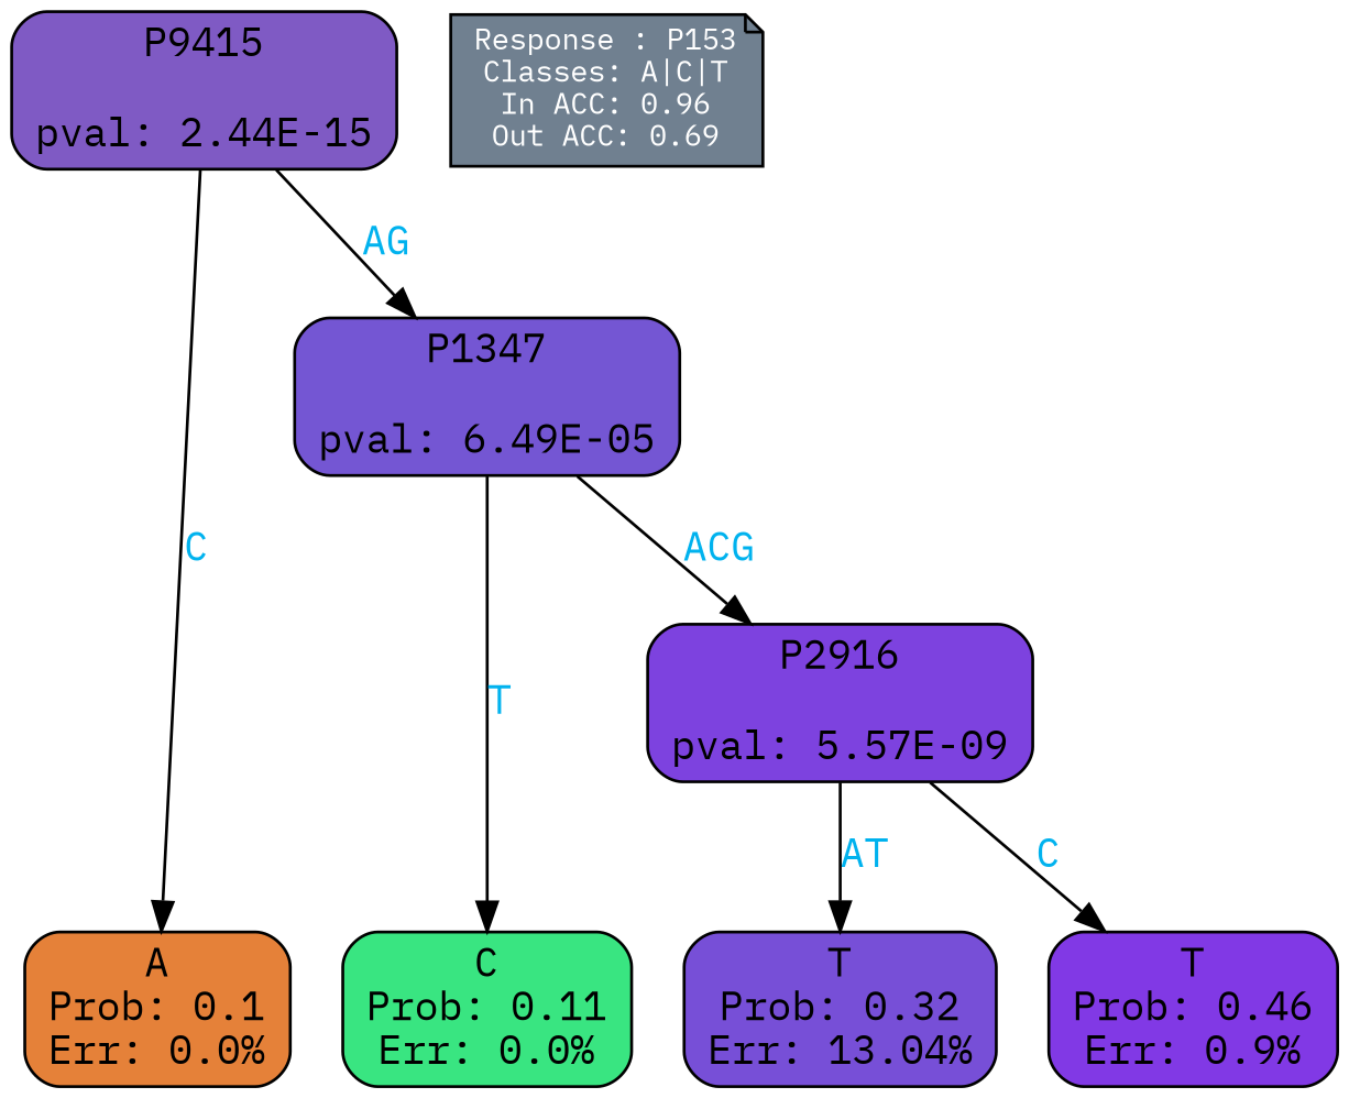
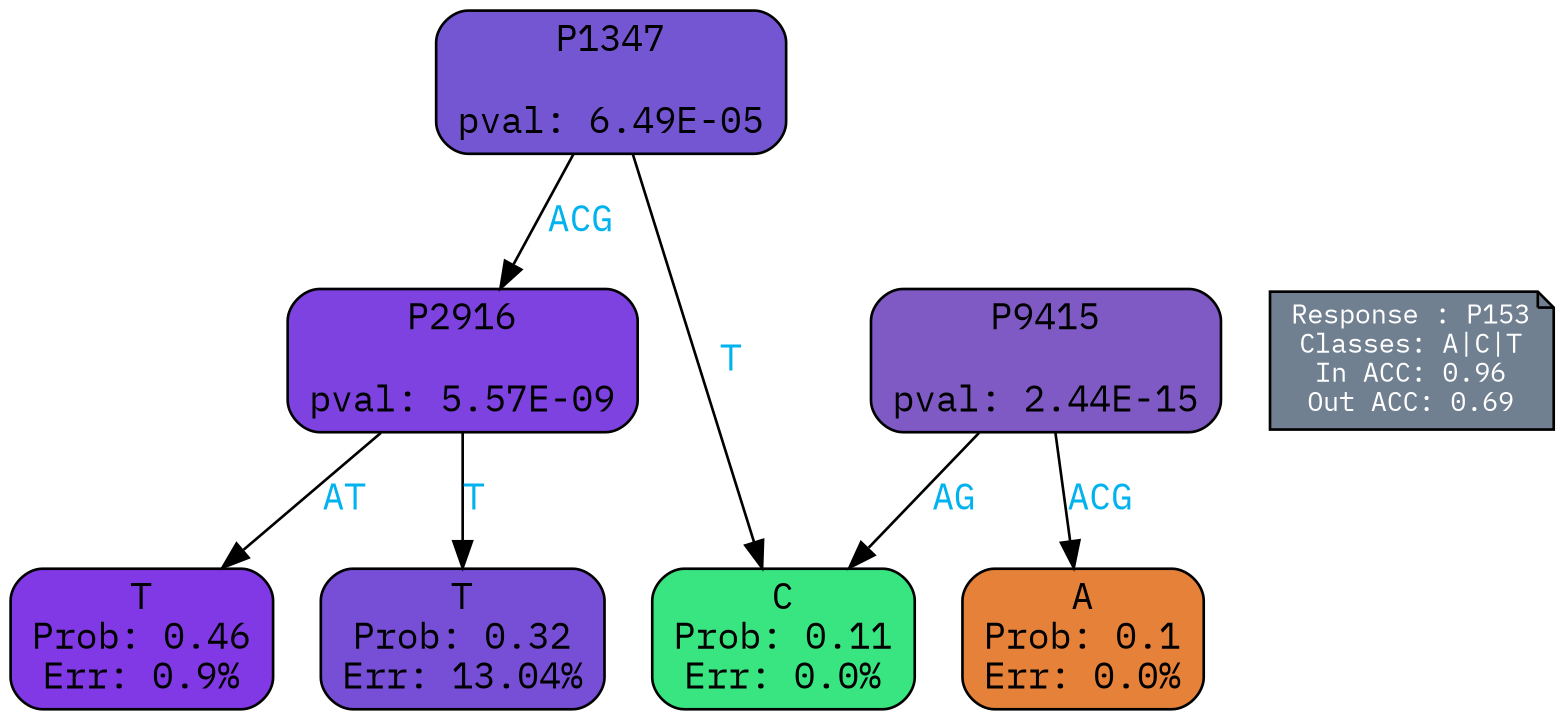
  digraph {
    fontname="IBM Plex Mono"
    ranksep=equally
    splines=polylines
    node [color=black fontname="IBM Plex Mono" shape=box style="filled, rounded"]
    edge [fontcolor=deepskyblue2 fontname="IBM Plex Mono"]
    n1 [fillcolor="#774fd7" label="T\nProb: 0.32\nErr: 13.04%"]
    n2 [fillcolor="#8139e5" label="T\nProb: 0.46\nErr: 0.9%"]
    n3 [fillcolor="#39e581" label="C\nProb: 0.11\nErr: 0.0%"]
    n4 [fillcolor="#e58139" label="A\nProb: 0.1\nErr: 0.0%"]
    n5 [align=left fillcolor=slategray fontcolor=white fontsize=10 label="Response : P153\nClasses: A|C|T\nIn ACC: 0.96\nOut ACC: 0.69\n" shape=note style=filled]
    n6 [fillcolor="#7f5ac4" label="P9415\n\npval: 2.44E-15"]
    n7 [fillcolor="#7456d3" label="P1347\n\npval: 6.49E-05"]
    n8 [fillcolor="#7d42df" label="P2916\n\npval: 5.57E-09"]
    subgraph sub_1 {
      rank=same
      n1
      n2
      n3
      n4
    }
    subgraph sub_2 {
      rank=same
      n5
      n6
    }
-   n6 -> n4 [label=C]
-   n6 -> n7 [label=AG]
+   n6 -> n4 [label=ACG]
+   n6 -> n3 [label=AG]
    n7 -> n3 [label=T]
    n7 -> n8 [label=ACG]
-   n8 -> n1 [label=AT]
-   n8 -> n2 [label=C]
+   n8 -> n1 [label=T]
+   n8 -> n2 [label=AT]
  }
